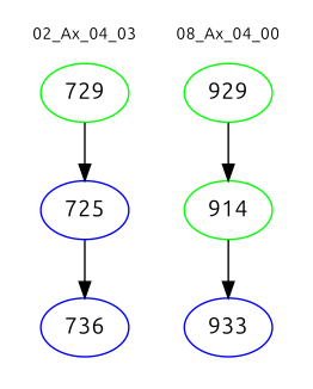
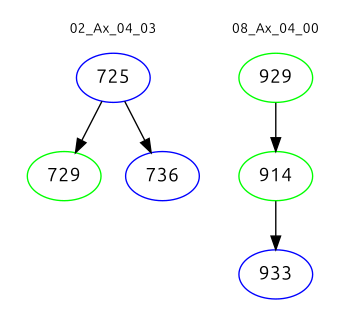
  digraph {
    fontname=Ubuntu
    node [color=green fontname=Ubuntu]
    edge [color=black fontname=Ubuntu]
    n1 [label=729]
    n2 [color=blue label=725]
    n3 [color=blue label=736]
    n4 [label=929]
    n5 [label=914]
    n6 [color=blue label=933]
    subgraph cluster_1 {
      color=white
      fontsize=10
      label="02_Ax_04_03"
      n1
      n2
      n3
    }
    subgraph cluster_2 {
      color=white
      fontsize=10
      label="08_Ax_04_00"
      n4
      n5
      n6
    }
-   n1 -> n2
+   n2 -> n1
    n2 -> n3
    n4 -> n5
    n5 -> n6
  }
